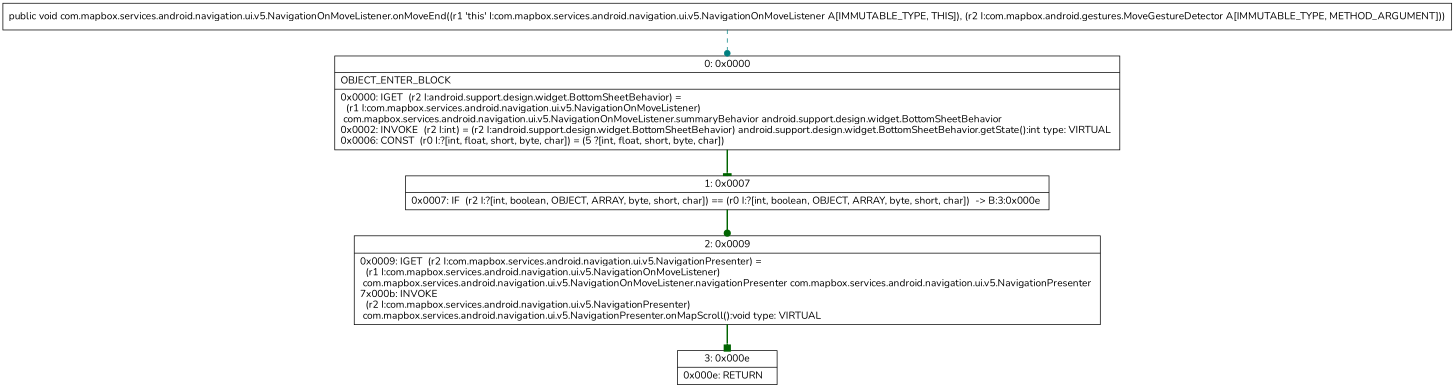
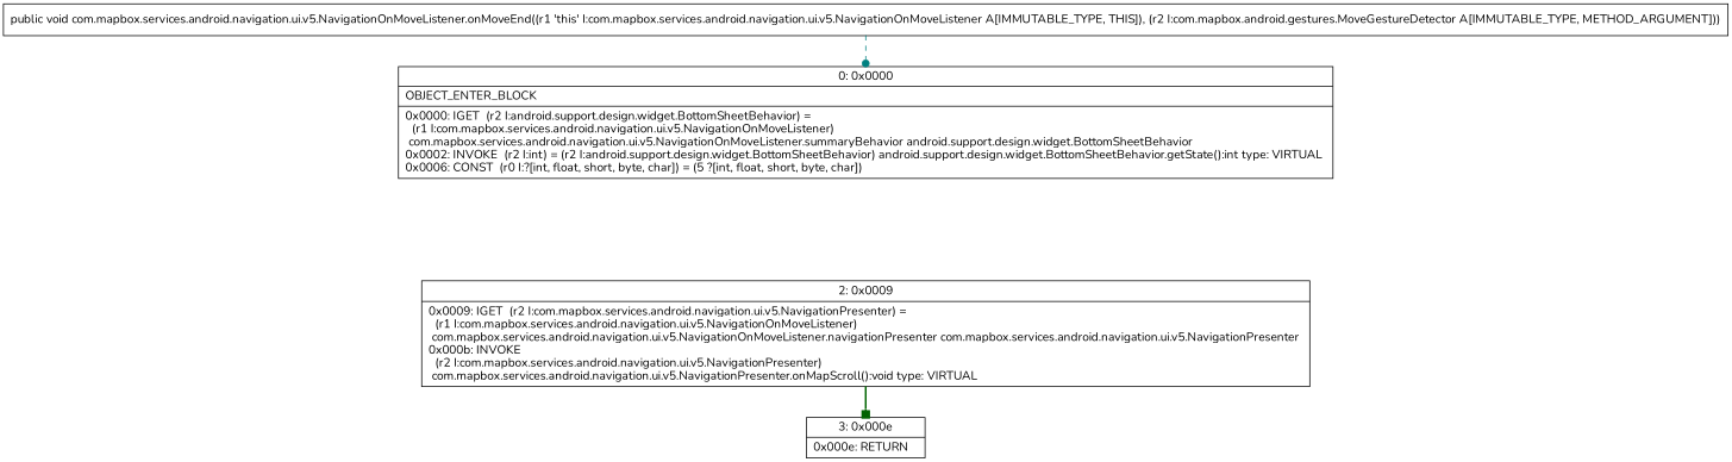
  digraph {
    fontname=Nunito
    node [fontname=Nunito shape=record]
    edge [arrowhead=dot color=darkgreen fontname=Nunito style=bold]
    n1 [label="{0\:\ 0x0000|OBJECT_ENTER_BLOCK\l|0x0000: IGET  (r2 I:android.support.design.widget.BottomSheetBehavior) = \l  (r1 I:com.mapbox.services.android.navigation.ui.v5.NavigationOnMoveListener)\l com.mapbox.services.android.navigation.ui.v5.NavigationOnMoveListener.summaryBehavior android.support.design.widget.BottomSheetBehavior \l0x0002: INVOKE  (r2 I:int) = (r2 I:android.support.design.widget.BottomSheetBehavior) android.support.design.widget.BottomSheetBehavior.getState():int type: VIRTUAL \l0x0006: CONST  (r0 I:?[int, float, short, byte, char]) = (5 ?[int, float, short, byte, char]) \l}"]
-   n2 [label="{1\:\ 0x0007|0x0007: IF  (r2 I:?[int, boolean, OBJECT, ARRAY, byte, short, char]) == (r0 I:?[int, boolean, OBJECT, ARRAY, byte, short, char])  \-\> B:3:0x000e \l}"]
-   n3 [label="{2\:\ 0x0009|0x0009: IGET  (r2 I:com.mapbox.services.android.navigation.ui.v5.NavigationPresenter) = \l  (r1 I:com.mapbox.services.android.navigation.ui.v5.NavigationOnMoveListener)\l com.mapbox.services.android.navigation.ui.v5.NavigationOnMoveListener.navigationPresenter com.mapbox.services.android.navigation.ui.v5.NavigationPresenter \l7x000b: INVOKE  \l  (r2 I:com.mapbox.services.android.navigation.ui.v5.NavigationPresenter)\l com.mapbox.services.android.navigation.ui.v5.NavigationPresenter.onMapScroll():void type: VIRTUAL \l}"]
+   n3 [label="{2\:\ 0x0009|0x0009: IGET  (r2 I:com.mapbox.services.android.navigation.ui.v5.NavigationPresenter) = \l  (r1 I:com.mapbox.services.android.navigation.ui.v5.NavigationOnMoveListener)\l com.mapbox.services.android.navigation.ui.v5.NavigationOnMoveListener.navigationPresenter com.mapbox.services.android.navigation.ui.v5.NavigationPresenter \l0x000b: INVOKE  \l  (r2 I:com.mapbox.services.android.navigation.ui.v5.NavigationPresenter)\l com.mapbox.services.android.navigation.ui.v5.NavigationPresenter.onMapScroll():void type: VIRTUAL \l}"]
    n4 [label="{3\:\ 0x000e|0x000e: RETURN   \l}"]
    n5 [label="{public void com.mapbox.services.android.navigation.ui.v5.NavigationOnMoveListener.onMoveEnd((r1 'this' I:com.mapbox.services.android.navigation.ui.v5.NavigationOnMoveListener A[IMMUTABLE_TYPE, THIS]), (r2 I:com.mapbox.android.gestures.MoveGestureDetector A[IMMUTABLE_TYPE, METHOD_ARGUMENT])) }"]
-   n1 -> n2 [arrowhead=tee]
-   n2 -> n3
    n3 -> n4 [arrowhead=box]
    n5 -> n1 [color=teal style=dashed]
  }
